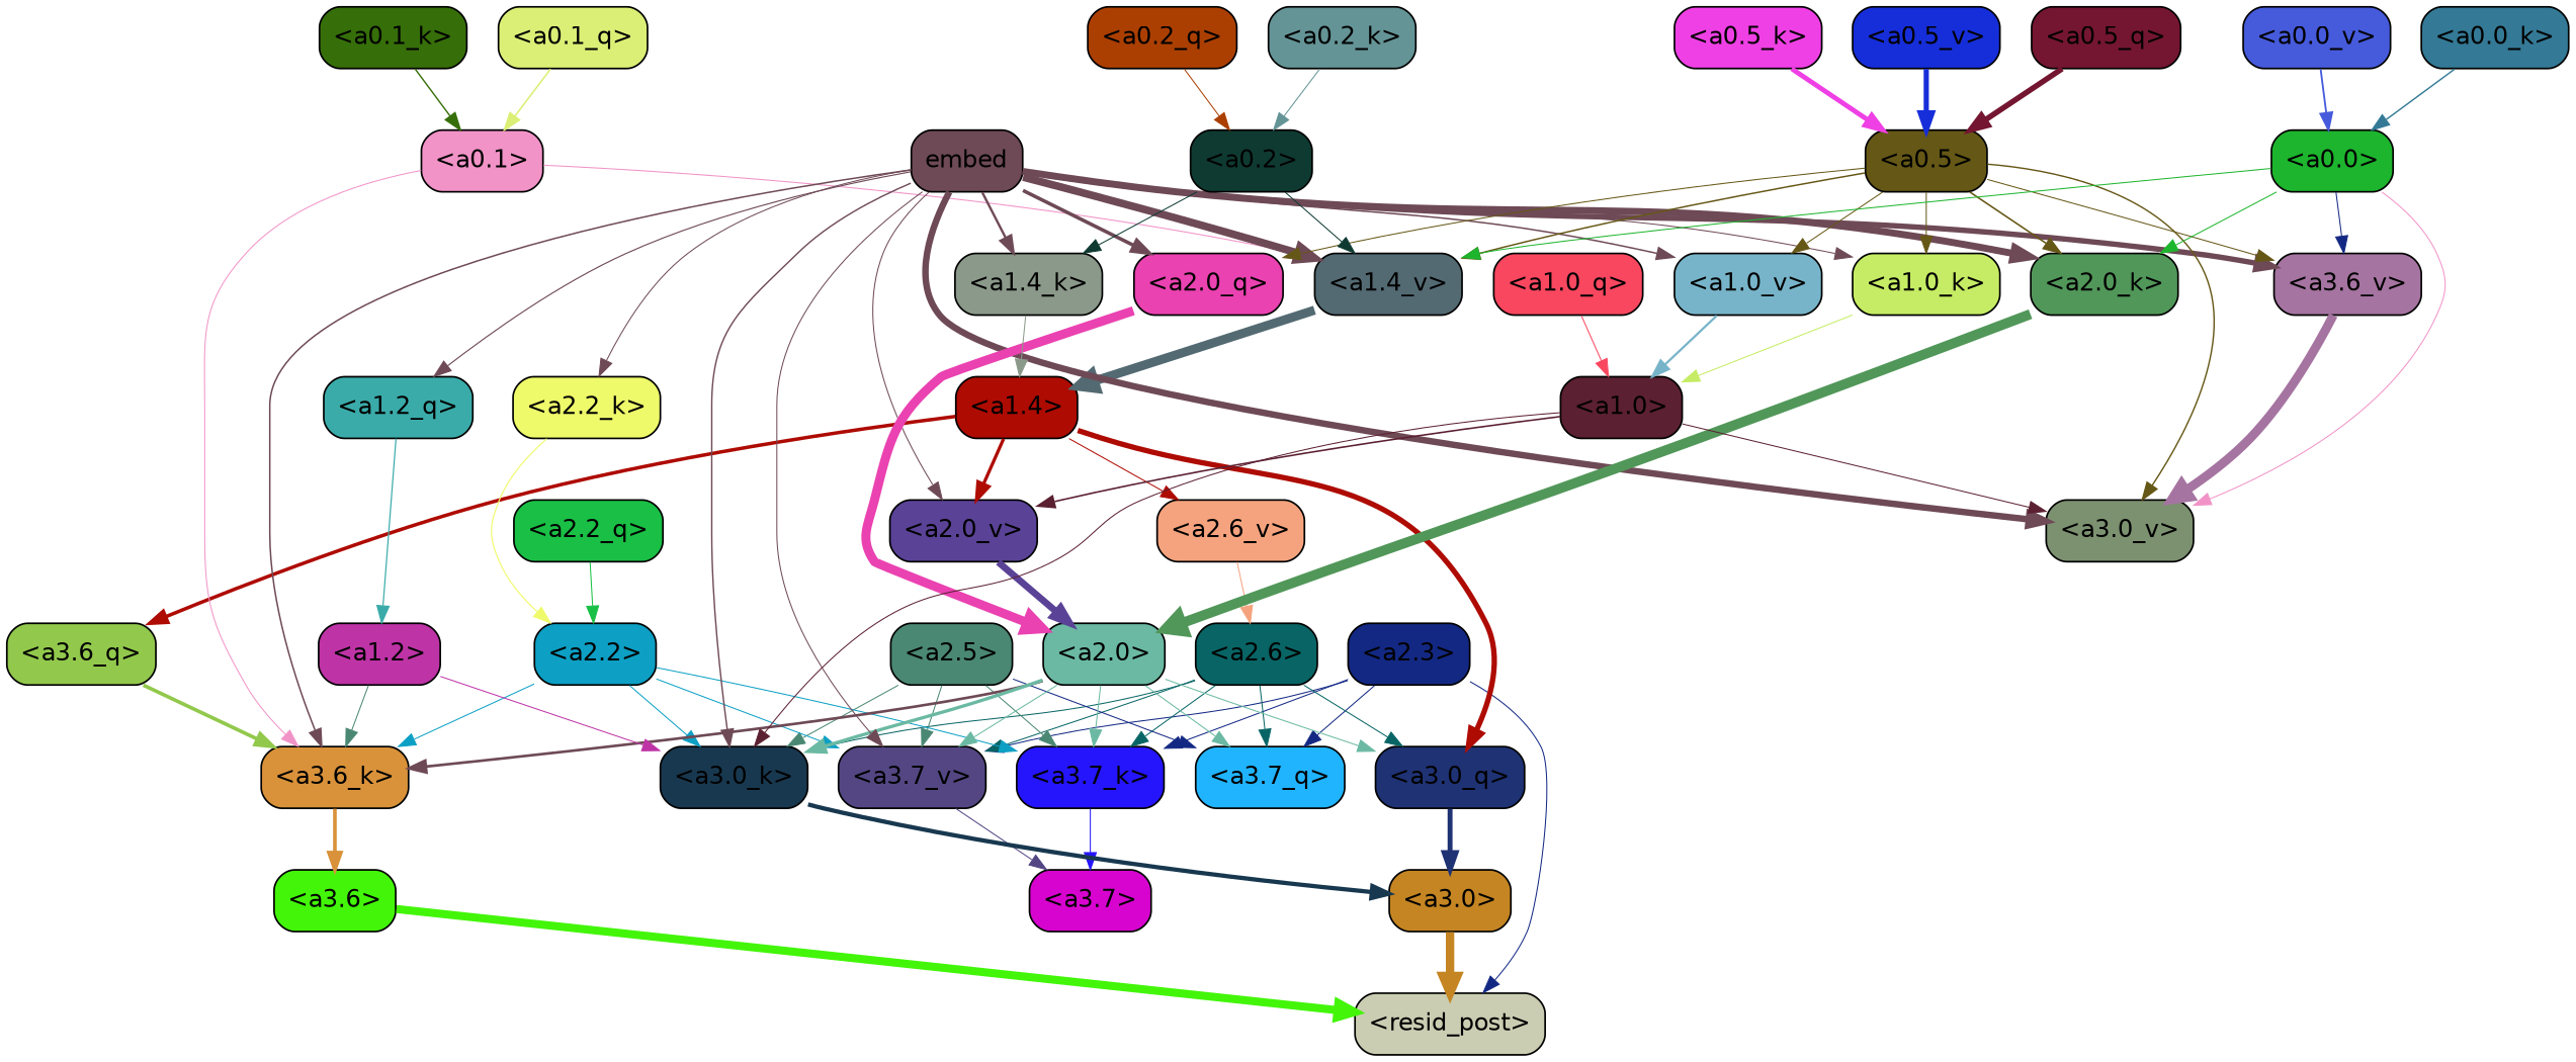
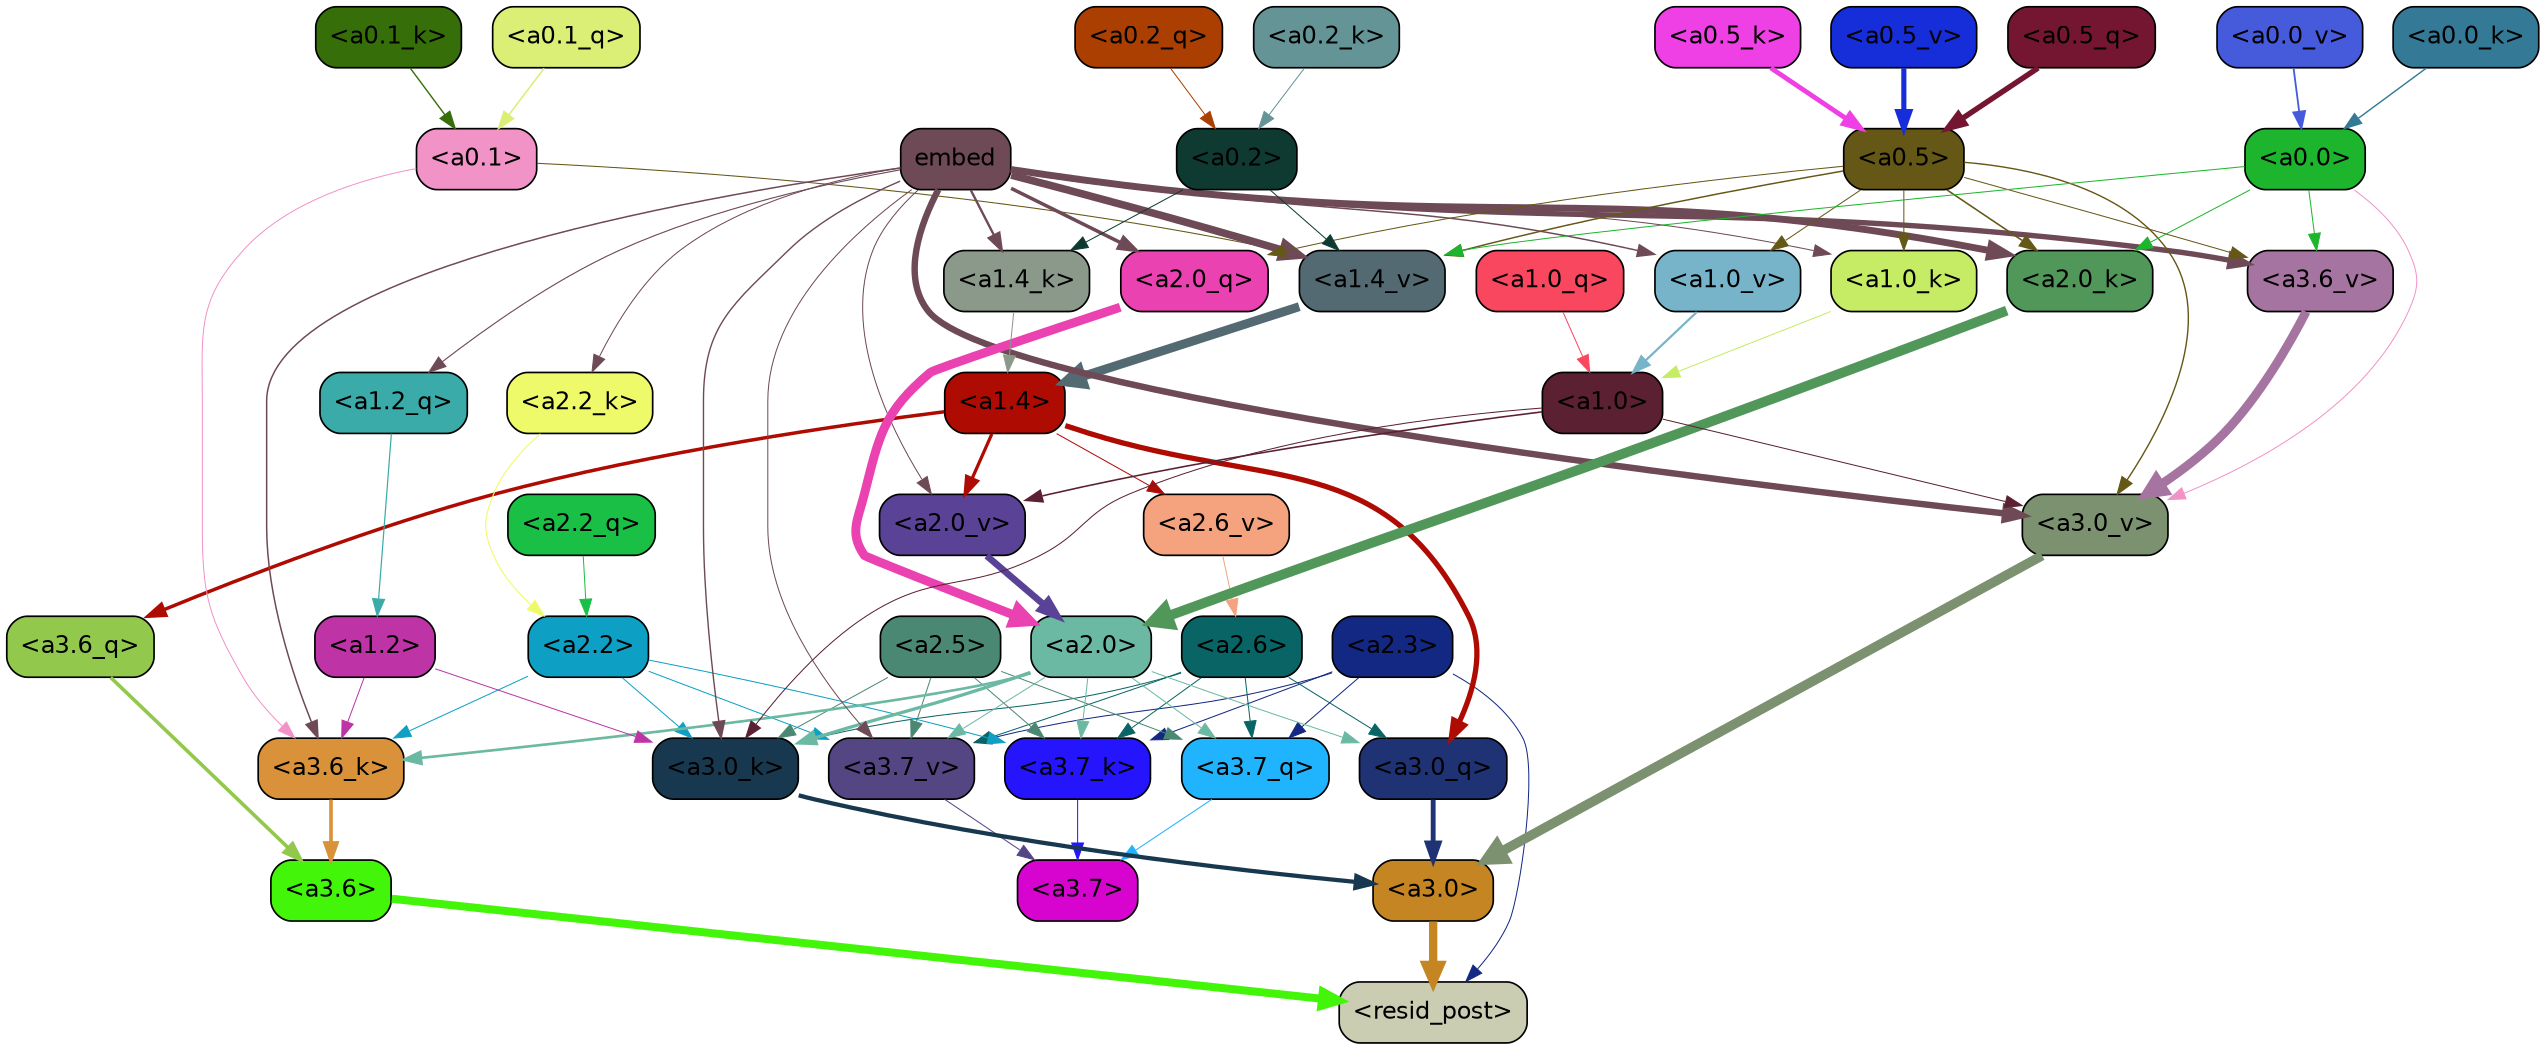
  strict digraph {
    splines=true
    node [color=black fontname=Helvetica shape=box style="filled, rounded"]
    edge [color="#6e4a56" penwidth=0.6]
    "<a3.7>" [fillcolor="#d704d0"]
    "<resid_post>" [fillcolor="#cacdb1"]
    "<a3.6>" [fillcolor="#43f609"]
    "<a3.0>" [fillcolor="#c48522"]
    "<a2.3>" [fillcolor="#132883"]
    "<a3.7_q>" [fillcolor="#21b4fe"]
    "<a3.7_k>" [fillcolor="#2415fd"]
    "<a3.7_v>" [fillcolor="#534683"]
    "<a3.6_q>" [fillcolor="#92c94d"]
    "<a3.0_q>" [fillcolor="#1e3274"]
    "<a3.6_k>" [fillcolor="#d9923a"]
    "<a3.0_k>" [fillcolor="#183850"]
    "<a3.6_v>" [fillcolor="#a674a0"]
    "<a3.0_v>" [fillcolor="#7c9170"]
    "<a2.6>" [fillcolor="#096565"]
    "<a2.5>" [fillcolor="#4b8874"]
    "<a2.2>" [fillcolor="#0da0c4"]
    "<a2.0>" [fillcolor="#6bb9a2"]
    "<a1.4>" [fillcolor="#ae0b03"]
    "<a2.6_v>" [fillcolor="#f4a37e"]
    "<a2.0_v>" [fillcolor="#5a4297"]
    "<a1.2>" [fillcolor="#be34a7"]
    "<a0.1>" [fillcolor="#f193c7"]
    "<a1.4_v>" [fillcolor="#546a73"]
    embed [fillcolor="#6e4a56"]
    "<a2.0_q>" [fillcolor="#ea42b0"]
    "<a2.2_k>" [fillcolor="#effa6b"]
    "<a2.0_k>" [fillcolor="#52975a"]
    "<a1.2_q>" [fillcolor="#3aaba9"]
    "<a1.4_k>" [fillcolor="#8b998b"]
    "<a1.0_k>" [fillcolor="#c5ec64"]
    "<a1.0_v>" [fillcolor="#78b4c9"]
    "<a1.0>" [fillcolor="#5b2032"]
    "<a0.5>" [fillcolor="#655716"]
    "<a0.0>" [fillcolor="#1eb52e"]
    "<a2.2_q>" [fillcolor="#19c045"]
    "<a1.0_q>" [fillcolor="#f9475f"]
    "<a0.2>" [fillcolor="#0e3a32"]
    "<a0.5_q>" [fillcolor="#741631"]
    "<a0.2_q>" [fillcolor="#ab3f02"]
    "<a0.1_q>" [fillcolor="#dbef76"]
    "<a0.5_k>" [fillcolor="#ee40e4"]
    "<a0.2_k>" [fillcolor="#659497"]
    "<a0.1_k>" [fillcolor="#366f0a"]
    "<a0.0_k>" [fillcolor="#347a96"]
    "<a0.5_v>" [fillcolor="#162eda"]
    "<a0.0_v>" [fillcolor="#465adc"]
    "<a3.6>" -> "<resid_post>" [color="#43f609" penwidth=4.751592040061951]
    "<a3.0>" -> "<resid_post>" [color="#c48522" penwidth=4.904066681861877]
    "<a2.3>" -> "<resid_post>" [color="#132883"]
    "<a2.3>" -> "<a3.7_q>" [color="#132883"]
    "<a2.3>" -> "<a3.7_k>" [color="#132883" penwidth=0.6069068089127541]
    "<a2.3>" -> "<a3.7_v>" [color="#132883"]
+   "<a3.7_q>" -> "<a3.7>" [color="#21b4fe"]
    "<a3.7_k>" -> "<a3.7>" [color="#2415fd"]
    "<a3.7_v>" -> "<a3.7>" [color="#534683"]
-   "<a3.6_q>" -> "<a3.6_k>" [color="#92c94d" penwidth=2.160832464694977]
+   "<a3.6_q>" -> "<a3.6>" [color="#92c94d" penwidth=2.160832464694977]
    "<a3.0_q>" -> "<a3.0>" [color="#1e3274" penwidth=2.870753765106201]
    "<a3.6_k>" -> "<a3.6>" [color="#d9923a" penwidth=2.13908451795578]
    "<a3.0_k>" -> "<a3.0>" [color="#183850" penwidth=2.520303964614868]
    "<a3.6_v>" -> "<a3.0_v>" [color="#a674a0" penwidth=5.297133803367615]
+   "<a3.0_v>" -> "<a3.0>" [color="#7c9170" penwidth=5.680712580680847]
    "<a2.6>" -> "<a3.7_q>" [color="#096565"]
    "<a2.6>" -> "<a3.7_k>" [color="#096565"]
    "<a2.6>" -> "<a3.7_v>" [color="#096565"]
    "<a2.6>" -> "<a3.0_q>" [color="#096565"]
    "<a2.6>" -> "<a3.0_k>" [color="#096565"]
-   "<a2.5>" -> "<a3.7_q>" [color="#132883"]
+   "<a2.5>" -> "<a3.7_q>" [color="#4b8874"]
    "<a2.5>" -> "<a3.7_k>" [color="#4b8874"]
    "<a2.5>" -> "<a3.7_v>" [color="#4b8874"]
    "<a2.5>" -> "<a3.0_k>" [color="#4b8874"]
    "<a2.2>" -> "<a3.7_k>" [color="#0da0c4"]
    "<a2.2>" -> "<a3.7_v>" [color="#0da0c4"]
    "<a2.2>" -> "<a3.6_k>" [color="#0da0c4"]
    "<a2.2>" -> "<a3.0_k>" [color="#0da0c4"]
    "<a2.0>" -> "<a3.7_q>" [color="#6bb9a2"]
    "<a2.0>" -> "<a3.7_k>" [color="#6bb9a2"]
    "<a2.0>" -> "<a3.7_v>" [color="#6bb9a2"]
    "<a2.0>" -> "<a3.0_q>" [color="#6bb9a2"]
-   "<a2.0>" -> "<a3.6_k>" [penwidth=1.564806342124939]
+   "<a2.0>" -> "<a3.6_k>" [color="#6bb9a2" penwidth=1.564806342124939]
    "<a2.0>" -> "<a3.0_k>" [color="#6bb9a2" penwidth=1.9353990852832794]
    "<a1.4>" -> "<a3.6_q>" [color="#ae0b03" penwidth=2.0727532356977463]
    "<a1.4>" -> "<a3.0_q>" [color="#ae0b03" penwidth=3.1279823780059814]
    "<a1.4>" -> "<a2.6_v>" [color="#ae0b03"]
    "<a1.4>" -> "<a2.0_v>" [color="#ae0b03" penwidth=1.9170897603034973]
    "<a2.6_v>" -> "<a2.6>" [color="#f4a37e"]
    "<a2.0_v>" -> "<a2.0>" [color="#5a4297" penwidth=3.9621697664260864]
-   "<a1.2>" -> "<a3.6_k>" [color="#4b8874"]
+   "<a1.2>" -> "<a3.6_k>" [color="#be34a7"]
    "<a1.2>" -> "<a3.0_k>" [color="#be34a7"]
    "<a0.1>" -> "<a3.6_k>" [color="#f193c7"]
-   "<a0.1>" -> "<a1.4_v>" [color="#f193c7" penwidth=0.6202214732766151]
+   "<a0.1>" -> "<a1.4_v>" [color="#655716" penwidth=0.6202214732766151]
    "<a1.4_v>" -> "<a1.4>" [color="#546a73" penwidth=5.280138969421387]
    embed -> "<a3.7_v>"
    embed -> "<a3.6_k>" [penwidth=0.8915999233722687]
    embed -> "<a3.0_k>" [penwidth=0.832088902592659]
    embed -> "<a3.6_v>" [penwidth=3.1840110421180725]
    embed -> "<a3.0_v>" [penwidth=3.8132747188210487]
    embed -> "<a2.0_v>"
    embed -> "<a1.4_v>" [penwidth=4.4888065457344055]
    embed -> "<a2.0_q>" [penwidth=2.084651827812195]
    embed -> "<a2.2_k>"
    embed -> "<a2.0_k>" [penwidth=4.084526404738426]
    embed -> "<a1.2_q>" [penwidth=0.6670737266540527]
    embed -> "<a1.4_k>" [penwidth=1.3912410736083984]
    embed -> "<a1.0_k>"
    embed -> "<a1.0_v>" [penwidth=0.8796700537204742]
    "<a2.0_q>" -> "<a2.0>" [color="#ea42b0" penwidth=5.29856276512146]
    "<a2.2_k>" -> "<a2.2>" [color="#effa6b" penwidth=0.6722683310508728]
    "<a2.0_k>" -> "<a2.0>" [color="#52975a" penwidth=5.859246134757996]
    "<a1.2_q>" -> "<a1.2>" [color="#3aaba9" penwidth=0.7185482024215162]
    "<a1.4_k>" -> "<a1.4>" [color="#8b998b"]
    "<a1.0_k>" -> "<a1.0>" [color="#c5ec64"]
    "<a1.0_v>" -> "<a1.0>" [color="#78b4c9" penwidth=1.318962275981903]
    "<a1.0>" -> "<a3.0_k>" [color="#5b2032"]
    "<a1.0>" -> "<a3.0_v>" [color="#5b2032"]
    "<a1.0>" -> "<a2.0_v>" [color="#5b2032" penwidth=0.9450988052412868]
    "<a0.5>" -> "<a3.6_v>" [color="#655716"]
    "<a0.5>" -> "<a3.0_v>" [color="#655716" penwidth=0.8331108838319778]
    "<a0.5>" -> "<a1.4_v>" [color="#655716" penwidth=0.8757842034101486]
    "<a0.5>" -> "<a2.0_q>" [color="#655716"]
    "<a0.5>" -> "<a2.0_k>" [color="#655716" penwidth=0.9412797391414642]
    "<a0.5>" -> "<a1.0_k>" [color="#655716"]
    "<a0.5>" -> "<a1.0_v>" [color="#655716"]
-   "<a0.0>" -> "<a3.6_v>" [color="#132883"]
+   "<a0.0>" -> "<a3.6_v>" [color="#1eb52e"]
    "<a0.0>" -> "<a3.0_v>" [color="#f193c7"]
    "<a0.0>" -> "<a1.4_v>" [color="#1eb52e"]
    "<a0.0>" -> "<a2.0_k>" [color="#1eb52e"]
    "<a2.2_q>" -> "<a2.2>" [color="#19c045"]
    "<a1.0_q>" -> "<a1.0>" [color="#f9475f"]
    "<a0.2>" -> "<a1.4_v>" [color="#0e3a32"]
    "<a0.2>" -> "<a1.4_k>" [color="#0e3a32"]
    "<a0.5_q>" -> "<a0.5>" [color="#741631" penwidth=3.2608389854431152]
    "<a0.2_q>" -> "<a0.2>" [color="#ab3f02"]
    "<a0.1_q>" -> "<a0.1>" [color="#dbef76" penwidth=0.9313003718852997]
    "<a0.5_k>" -> "<a0.5>" [color="#ee40e4" penwidth=2.847884178161621]
    "<a0.2_k>" -> "<a0.2>" [color="#659497"]
    "<a0.1_k>" -> "<a0.1>" [color="#366f0a" penwidth=0.8383780717849731]
    "<a0.0_k>" -> "<a0.0>" [color="#347a96" penwidth=0.8456957042217255]
    "<a0.5_v>" -> "<a0.5>" [color="#162eda" penwidth=3.0173392295837402]
    "<a0.0_v>" -> "<a0.0>" [color="#465adc" penwidth=1.0739268958568573]
  }
